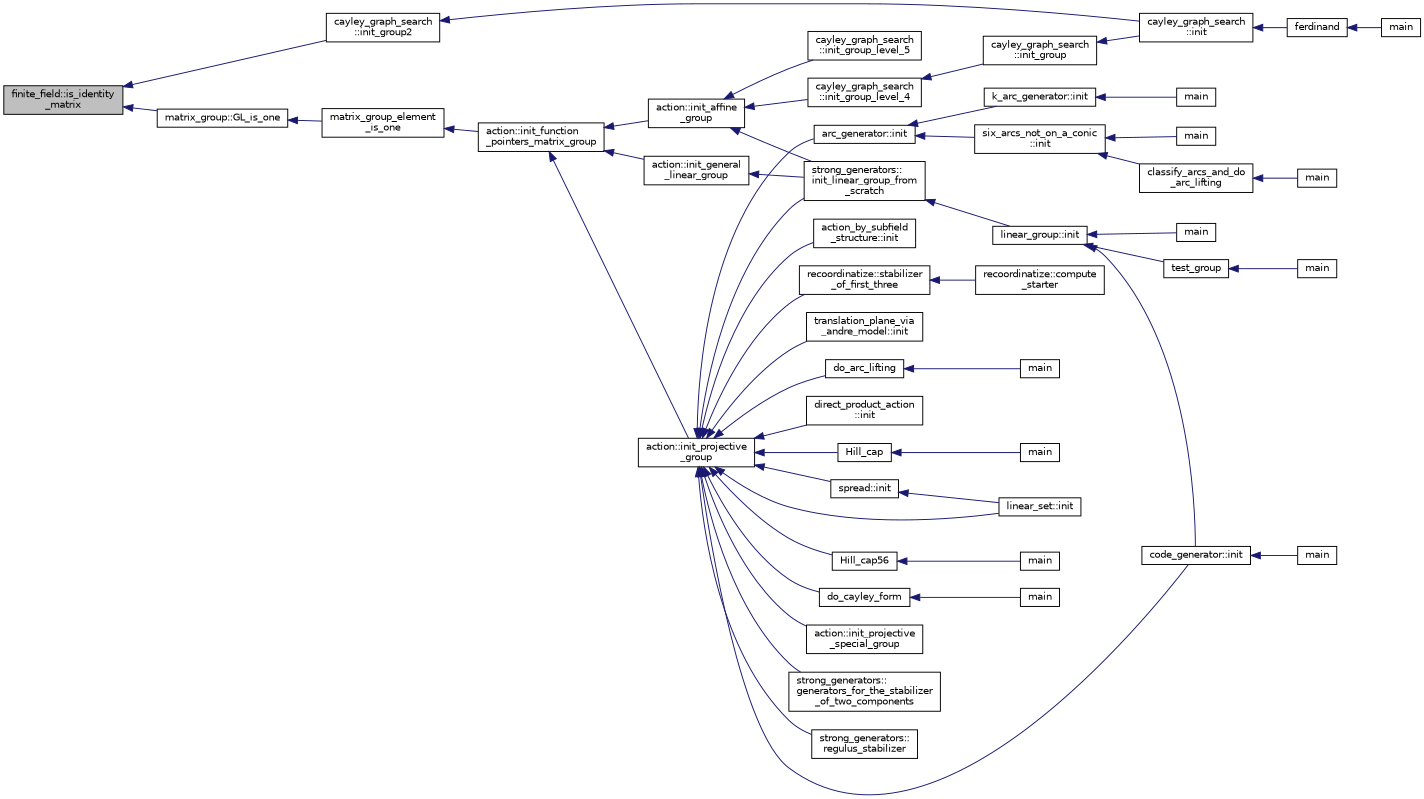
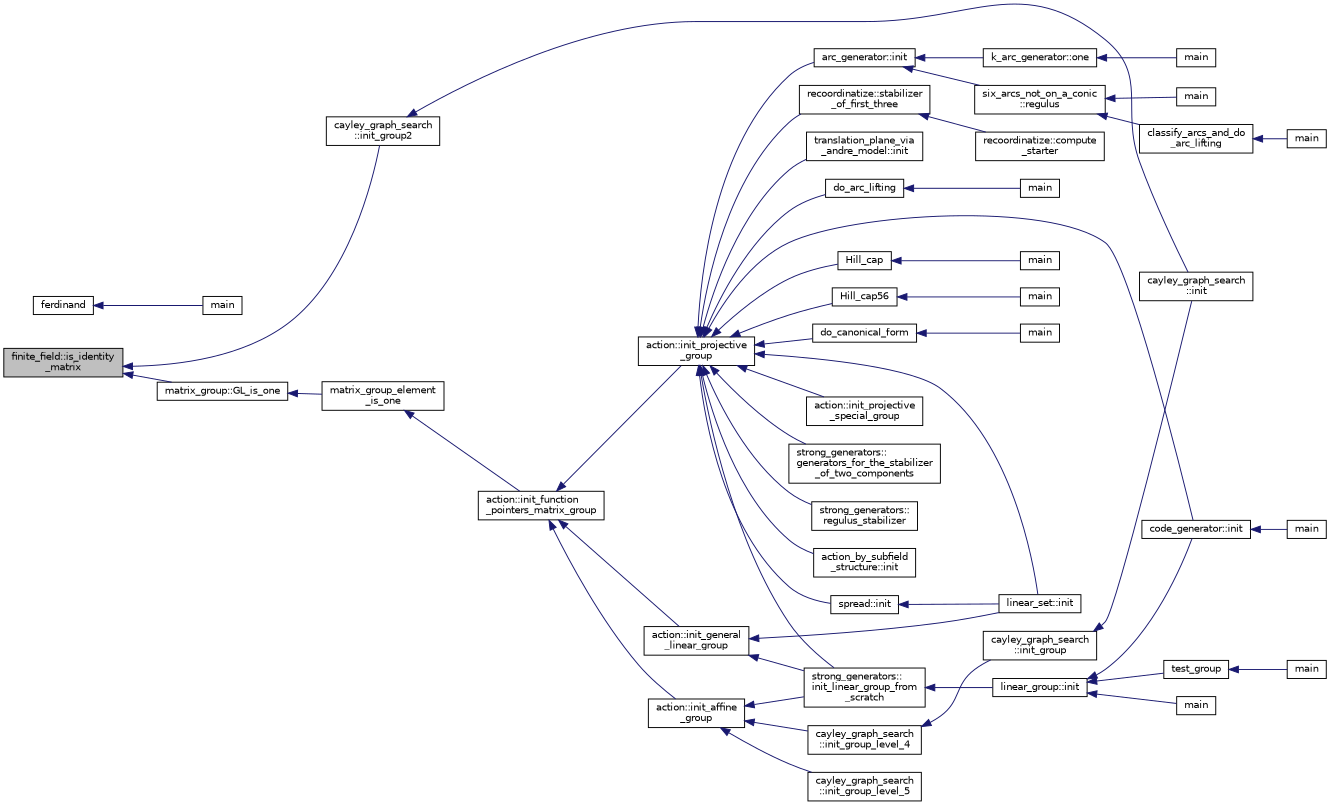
  digraph {
    rankdir=LR
    node [color=black fillcolor=white fontname=Helvetica fontsize=10 shape=record style=filled]
    edge [color=midnightblue dir=back fontname=Helvetica fontsize=10 labelfontname=Helvetica labelfontsize=10 style=solid]
    n1 [fillcolor=grey75 fontcolor=black height=0.2 label="finite_field::is_identity\l_matrix" width=0.4]
    n2 [height=0.2 label="cayley_graph_search\l::init_group2" width=0.4]
    n3 [height=0.2 label="matrix_group::GL_is_one" width=0.4]
    n4 [height=0.2 label="cayley_graph_search\l::init" width=0.4]
    n5 [height=0.2 label="matrix_group_element\l_is_one" width=0.4]
    n6 [height=0.2 label=ferdinand width=0.4]
    n7 [height=0.2 label=main width=0.4]
    n8 [height=0.2 label="action::init_function\l_pointers_matrix_group" width=0.4]
    n9 [height=0.2 label="action::init_projective\l_group" width=0.4]
    n10 [height=0.2 label="action::init_affine\l_group" width=0.4]
    n11 [height=0.2 label="action::init_general\l_linear_group" width=0.4]
    n12 [height=0.2 label=do_arc_lifting width=0.4]
    n13 [height=0.2 label="code_generator::init" width=0.4]
-   n14 [height=0.2 label="direct_product_action\l::init" width=0.4]
    n15 [height=0.2 label=Hill_cap width=0.4]
    n16 [height=0.2 label="linear_set::init" width=0.4]
    n17 [height=0.2 label=Hill_cap56 width=0.4]
-   n18 [height=0.2 label=do_cayley_form width=0.4]
+   n18 [height=0.2 label=do_canonical_form width=0.4]
    n19 [height=0.2 label="action::init_projective\l_special_group" width=0.4]
    n20 [height=0.2 label="strong_generators::\linit_linear_group_from\l_scratch" width=0.4]
    n21 [height=0.2 label="strong_generators::\lgenerators_for_the_stabilizer\l_of_two_components" width=0.4]
    n22 [height=0.2 label="strong_generators::\lregulus_stabilizer" width=0.4]
    n23 [height=0.2 label="action_by_subfield\l_structure::init" width=0.4]
    n24 [height=0.2 label="arc_generator::init" width=0.4]
    n25 [height=0.2 label="recoordinatize::stabilizer\l_of_first_three" width=0.4]
    n26 [height=0.2 label="spread::init" width=0.4]
    n27 [height=0.2 label="translation_plane_via\l_andre_model::init" width=0.4]
    n28 [height=0.2 label="cayley_graph_search\l::init_group_level_4" width=0.4]
    n29 [height=0.2 label="cayley_graph_search\l::init_group_level_5" width=0.4]
    n30 [height=0.2 label=main width=0.4]
    n31 [height=0.2 label=main width=0.4]
    n32 [height=0.2 label=main width=0.4]
    n33 [height=0.2 label=main width=0.4]
    n34 [height=0.2 label=main width=0.4]
    n35 [height=0.2 label="linear_group::init" width=0.4]
-   n36 [height=0.2 label="k_arc_generator::init" width=0.4]
-   n37 [height=0.2 label="six_arcs_not_on_a_conic\l::init" width=0.4]
+   n36 [height=0.2 label="k_arc_generator::one" width=0.4]
+   n37 [height=0.2 label="six_arcs_not_on_a_conic\l::regulus" width=0.4]
    n38 [height=0.2 label="recoordinatize::compute\l_starter" width=0.4]
    n39 [height=0.2 label=test_group width=0.4]
    n40 [height=0.2 label=main width=0.4]
    n41 [height=0.2 label=main width=0.4]
    n42 [height=0.2 label=main width=0.4]
    n43 [height=0.2 label="classify_arcs_and_do\l_arc_lifting" width=0.4]
    n44 [height=0.2 label=main width=0.4]
    n45 [height=0.2 label=main width=0.4]
    n46 [height=0.2 label="cayley_graph_search\l::init_group" width=0.4]
    n1 -> n2
    n1 -> n3
    n2 -> n4
    n3 -> n5
-   n4 -> n6
    n5 -> n8
    n6 -> n7
    n8 -> n9
    n8 -> n10
    n8 -> n11
    n9 -> n12
    n9 -> n13
-   n9 -> n14
    n9 -> n15
    n9 -> n16
    n9 -> n17
    n9 -> n18
    n9 -> n19
    n9 -> n20
    n9 -> n21
    n9 -> n22
    n9 -> n23
    n9 -> n24
    n9 -> n25
    n9 -> n26
    n9 -> n27
    n10 -> n20
    n10 -> n28
    n10 -> n29
+   n11 -> n16
    n11 -> n20
    n12 -> n30
    n13 -> n31
    n15 -> n32
    n17 -> n33
    n18 -> n34
    n20 -> n35
    n24 -> n36
    n24 -> n37
    n25 -> n38
    n26 -> n16
    n28 -> n46
    n35 -> n13
    n35 -> n39
    n35 -> n40
    n36 -> n42
    n37 -> n43
    n37 -> n44
    n39 -> n41
    n43 -> n45
    n46 -> n4
  }
